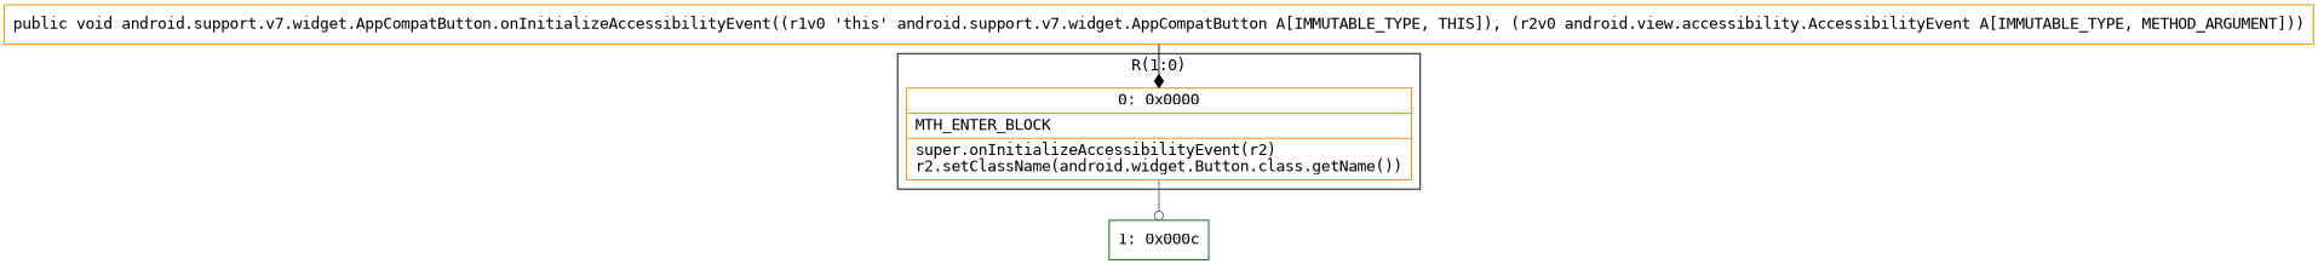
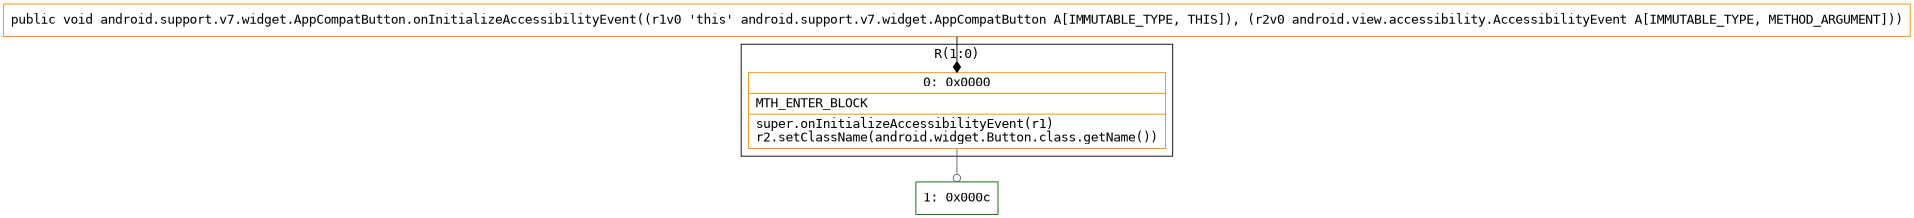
  digraph {
    fontname="DejaVu Sans Mono"
    node [color=darkorange shape=record fontname="DejaVu Sans Mono"]
    edge [fontname="DejaVu Sans Mono"]
-   n1 [label="{0\:\ 0x0000|MTH_ENTER_BLOCK\l|super.onInitializeAccessibilityEvent(r2)\lr2.setClassName(android.widget.Button.class.getName())\l}"]
+   n1 [label="{0\:\ 0x0000|MTH_ENTER_BLOCK\l|super.onInitializeAccessibilityEvent(r1)\lr2.setClassName(android.widget.Button.class.getName())\l}"]
    n2 [color=darkgreen label="{1\:\ 0x000c}"]
    n3 [label="{public void android.support.v7.widget.AppCompatButton.onInitializeAccessibilityEvent((r1v0 'this' android.support.v7.widget.AppCompatButton A[IMMUTABLE_TYPE, THIS]), (r2v0 android.view.accessibility.AccessibilityEvent A[IMMUTABLE_TYPE, METHOD_ARGUMENT])) }"]
    subgraph cluster_1 {
      label="R(1:0)"
      n1
    }
    n1 -> n2 [color=gray40 arrowhead=odot]
    n3 -> n1 [color=black arrowhead=diamond]
  }
